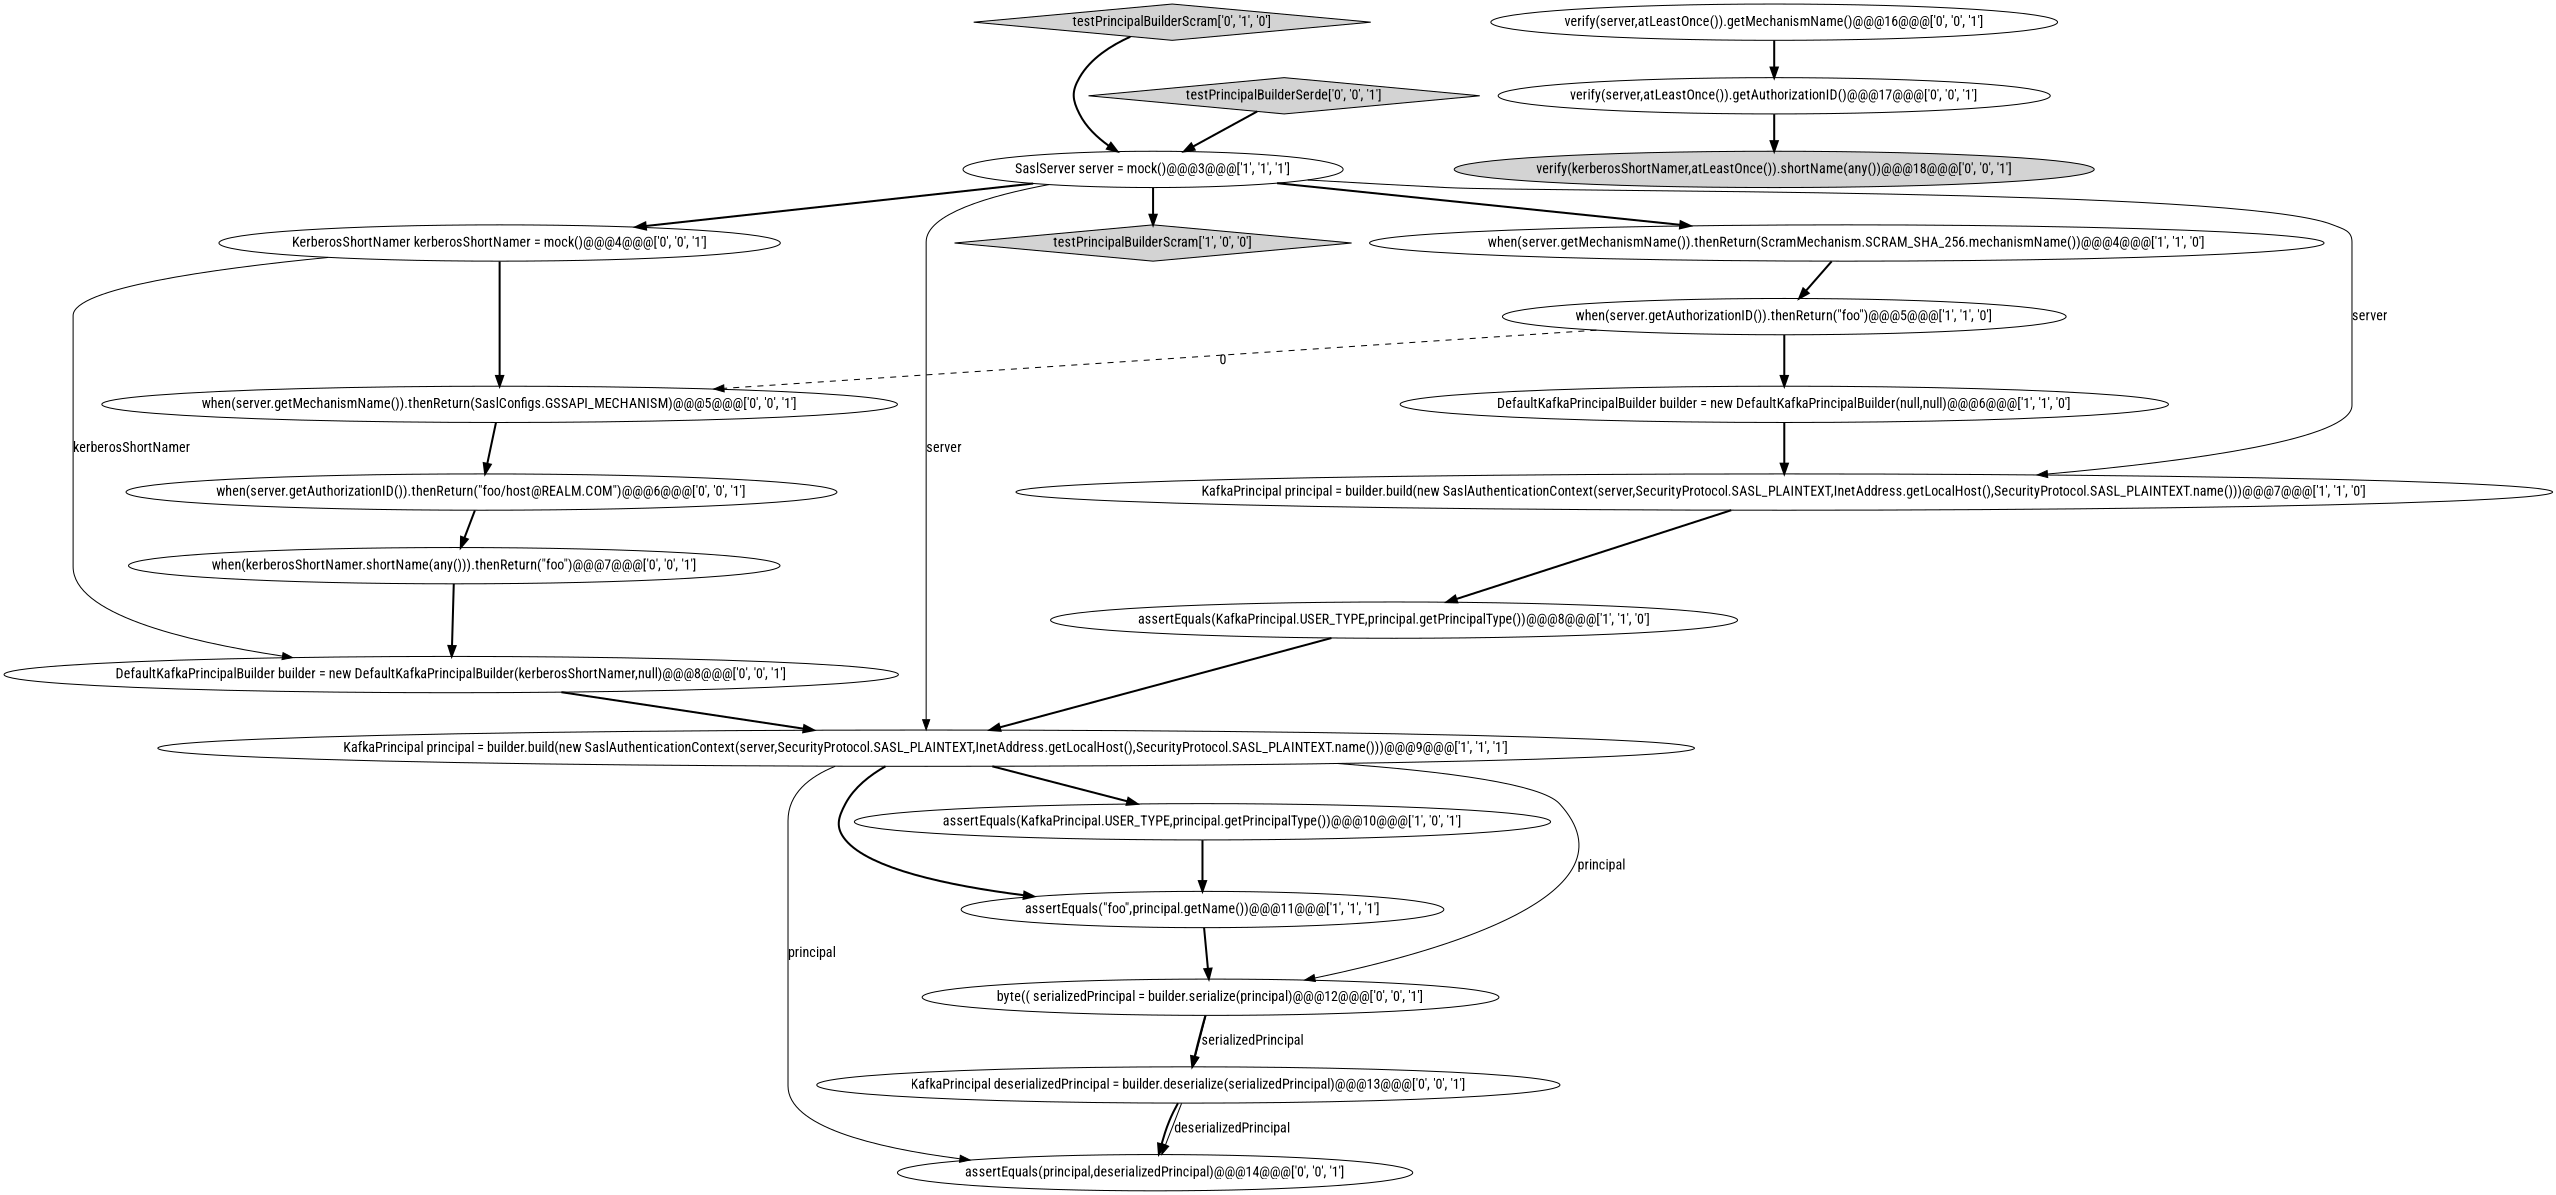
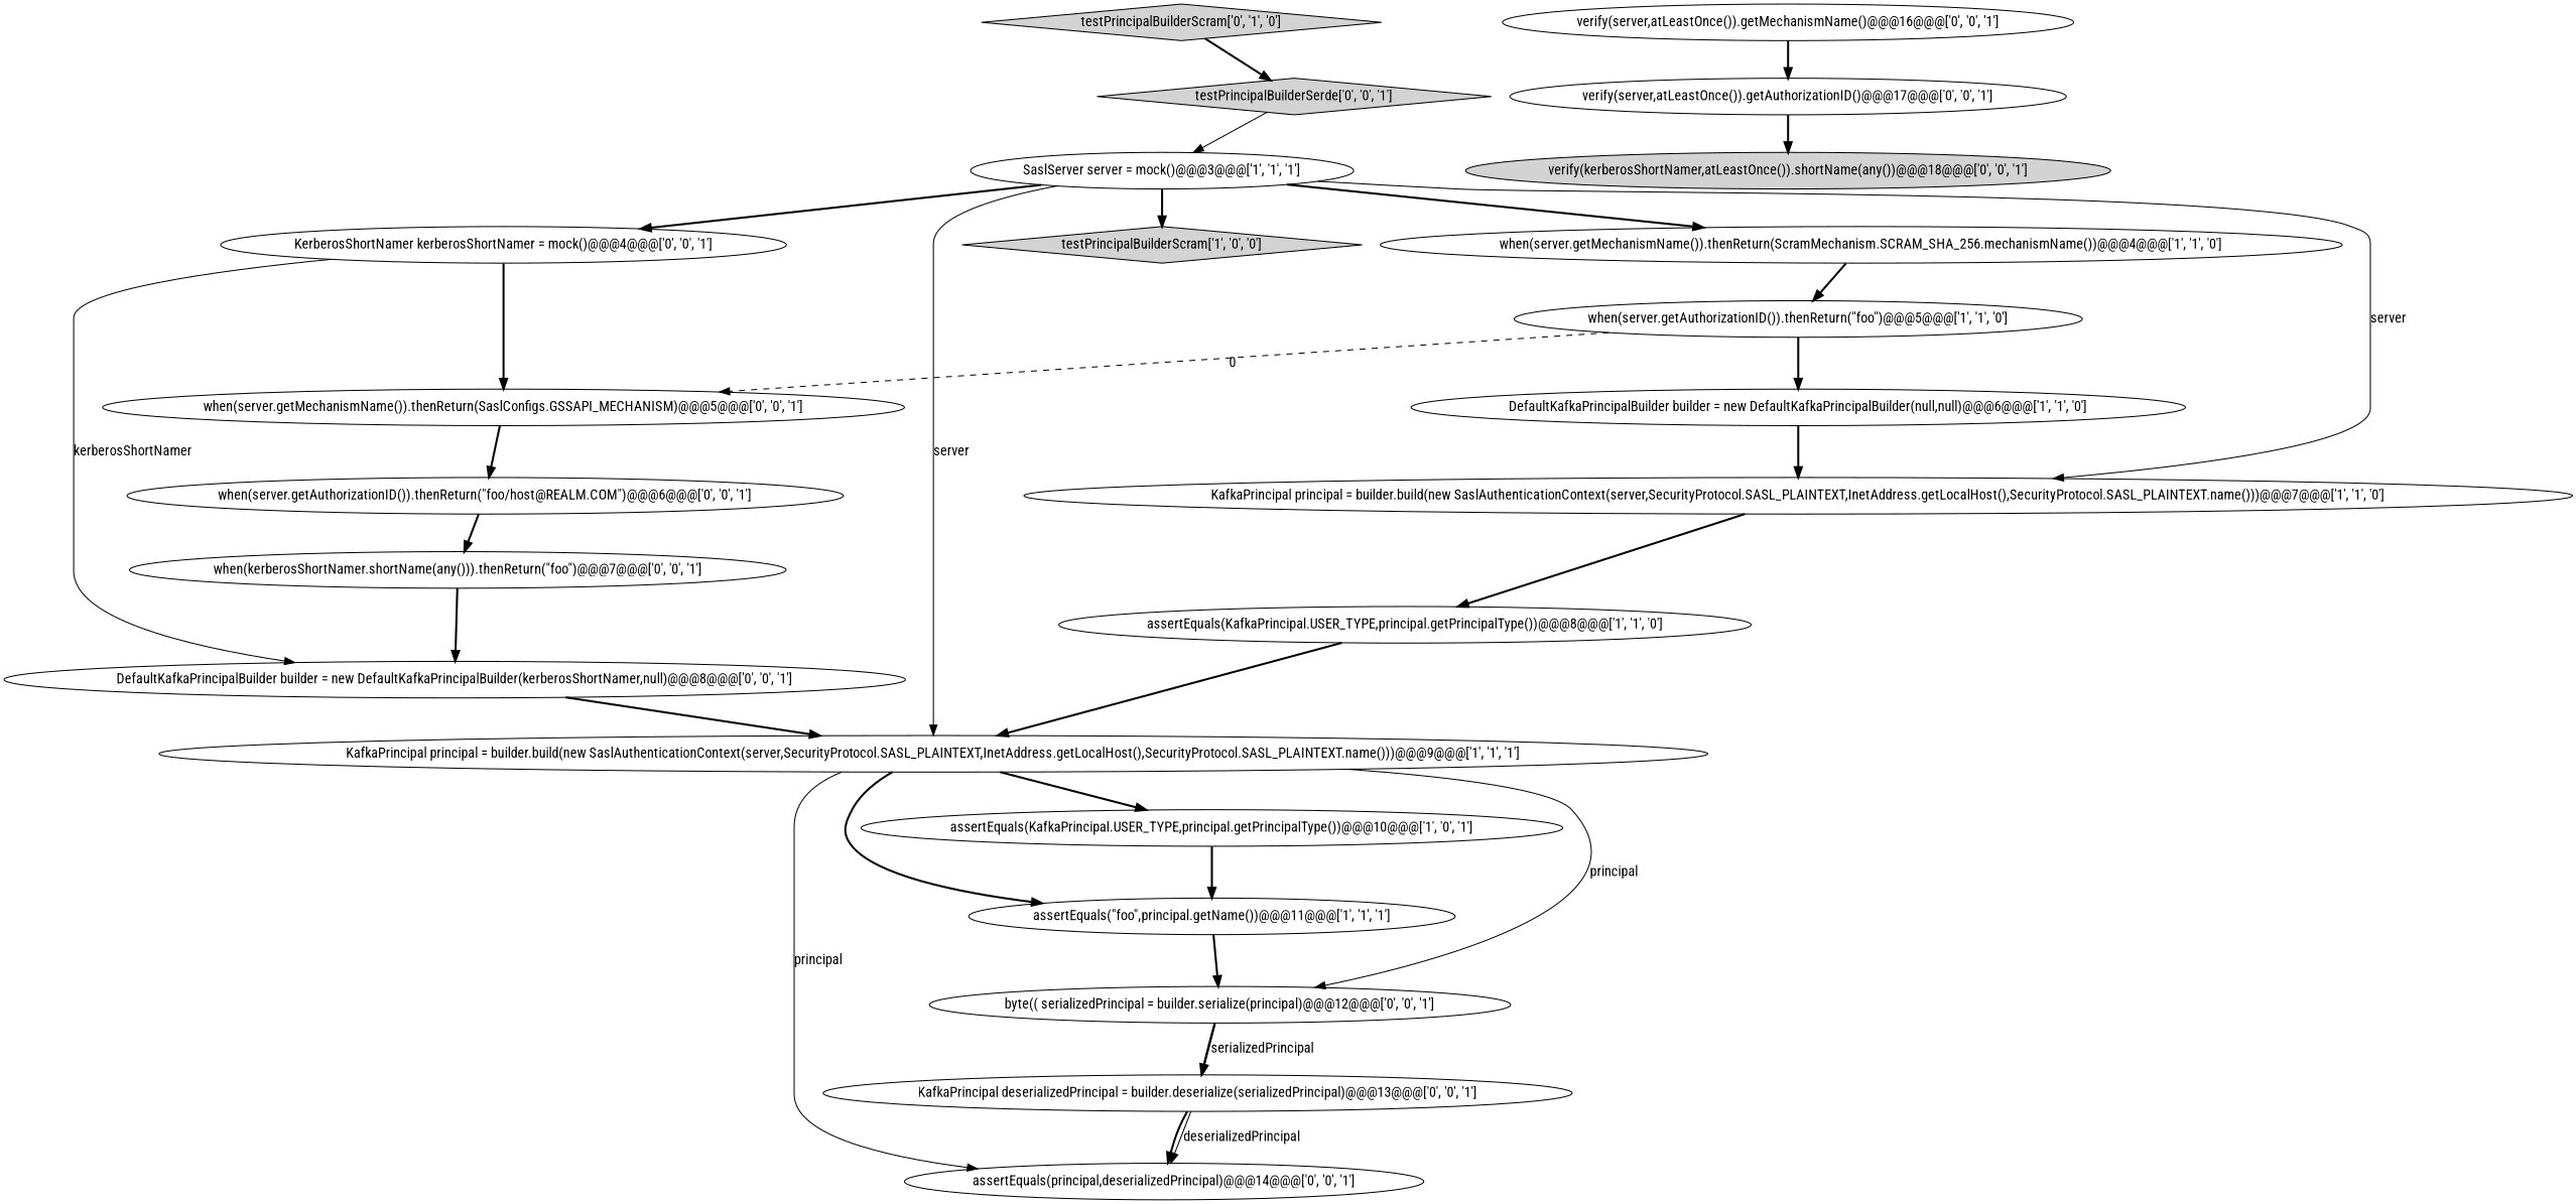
  digraph {
    fontname="Roboto Condensed"
    node [fillcolor=white fontname="Roboto Condensed" shape=ellipse style=filled]
    edge [fontname="Roboto Condensed" style=bold]
    n1 [label="KerberosShortNamer kerberosShortNamer = mock()@@@4@@@['0', '0', '1']"]
    n2 [label="DefaultKafkaPrincipalBuilder builder = new DefaultKafkaPrincipalBuilder(kerberosShortNamer,null)@@@8@@@['0', '0', '1']"]
    n3 [label="when(server.getMechanismName()).thenReturn(SaslConfigs.GSSAPI_MECHANISM)@@@5@@@['0', '0', '1']"]
    n4 [label="KafkaPrincipal principal = builder.build(new SaslAuthenticationContext(server,SecurityProtocol.SASL_PLAINTEXT,InetAddress.getLocalHost(),SecurityProtocol.SASL_PLAINTEXT.name()))@@@9@@@['1', '1', '1']"]
    n5 [label="when(server.getAuthorizationID()).thenReturn(\"foo/host@REALM.COM\")@@@6@@@['0', '0', '1']"]
    n6 [fillcolor=lightgray label="testPrincipalBuilderScram['1', '0', '0']" shape=diamond]
    n7 [label="SaslServer server = mock()@@@3@@@['1', '1', '1']"]
    n8 [label="when(server.getMechanismName()).thenReturn(ScramMechanism.SCRAM_SHA_256.mechanismName())@@@4@@@['1', '1', '0']"]
    n9 [label="KafkaPrincipal principal = builder.build(new SaslAuthenticationContext(server,SecurityProtocol.SASL_PLAINTEXT,InetAddress.getLocalHost(),SecurityProtocol.SASL_PLAINTEXT.name()))@@@7@@@['1', '1', '0']"]
    n10 [label="when(server.getAuthorizationID()).thenReturn(\"foo\")@@@5@@@['1', '1', '0']"]
    n11 [label="DefaultKafkaPrincipalBuilder builder = new DefaultKafkaPrincipalBuilder(null,null)@@@6@@@['1', '1', '0']"]
    n12 [fillcolor=lightgray label="verify(kerberosShortNamer,atLeastOnce()).shortName(any())@@@18@@@['0', '0', '1']"]
    n13 [fillcolor=lightgray label="testPrincipalBuilderScram['0', '1', '0']" shape=diamond]
    n14 [label="verify(server,atLeastOnce()).getMechanismName()@@@16@@@['0', '0', '1']"]
    n15 [label="verify(server,atLeastOnce()).getAuthorizationID()@@@17@@@['0', '0', '1']"]
    n16 [label="KafkaPrincipal deserializedPrincipal = builder.deserialize(serializedPrincipal)@@@13@@@['0', '0', '1']"]
    n17 [label="assertEquals(principal,deserializedPrincipal)@@@14@@@['0', '0', '1']"]
    n18 [label="assertEquals(\"foo\",principal.getName())@@@11@@@['1', '1', '1']"]
    n19 [label="byte(( serializedPrincipal = builder.serialize(principal)@@@12@@@['0', '0', '1']"]
    n20 [label="assertEquals(KafkaPrincipal.USER_TYPE,principal.getPrincipalType())@@@10@@@['1', '0', '1']"]
    n21 [label="assertEquals(KafkaPrincipal.USER_TYPE,principal.getPrincipalType())@@@8@@@['1', '1', '0']"]
    n22 [label="when(kerberosShortNamer.shortName(any())).thenReturn(\"foo\")@@@7@@@['0', '0', '1']"]
    n23 [fillcolor=lightgray label="testPrincipalBuilderSerde['0', '0', '1']" shape=diamond]
    n1 -> n2 [label=kerberosShortNamer style=solid]
    n1 -> n3
    n2 -> n4
    n3 -> n5
    n4 -> n17 [label=principal style=solid]
    n4 -> n18
    n4 -> n19 [label=principal style=solid]
    n4 -> n20
    n5 -> n22
    n7 -> n1
    n7 -> n4 [label=server style=solid]
    n7 -> n6
    n7 -> n8
    n7 -> n9 [label=server style=solid]
    n8 -> n10
    n9 -> n21
    n10 -> n3 [label=0 style=dashed]
    n10 -> n11
    n11 -> n9
-   n13 -> n7
+   n13 -> n23
    n14 -> n15
    n15 -> n12
    n16 -> n17 [label=deserializedPrincipal style=solid]
    n16 -> n17
    n18 -> n19
    n19 -> n16
    n19 -> n16 [label=serializedPrincipal style=solid]
    n20 -> n18
    n21 -> n4
    n22 -> n2
-   n23 -> n7
+   n23 -> n7 [style=solid]
  }
